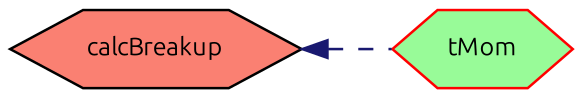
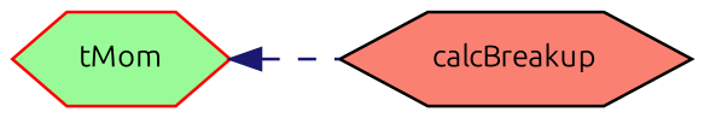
  digraph {
    rankdir=LR
    fontname=Ubuntu
    node [fontname=Ubuntu fontsize=10 shape=hexagon style=filled]
    n1 [color=red fillcolor=palegreen fontcolor=black height=0.2 label=tMom width=0.4]
    n2 [color=black height=0.2 label=calcBreakup width=0.4 fillcolor=salmon]
-   n2 -> n1 [color=midnightblue dir=back fontname=Ubuntu fontsize=10 labelfontname=FreeSans labelfontsize=10 style=dashed]
+   n1 -> n2 [color=midnightblue dir=back fontname=Ubuntu fontsize=10 labelfontname=FreeSans labelfontsize=10 style=dashed]
  }
